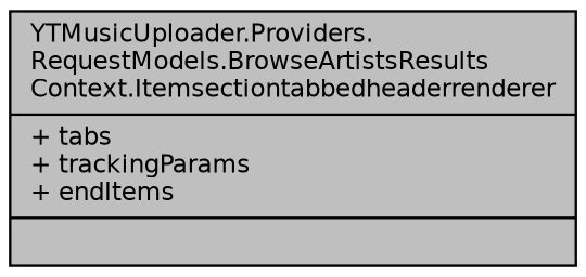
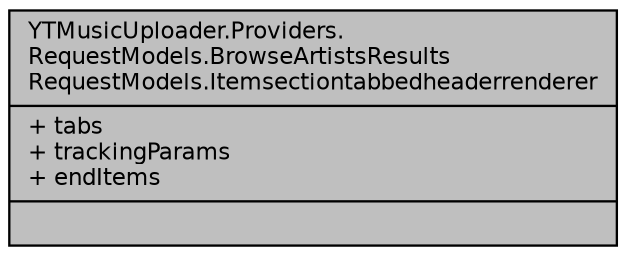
  digraph {
-   n1 [color=black fillcolor=grey75 fontcolor=black fontname=Helvetica fontsize=10 height=0.2 label="{YTMusicUploader.Providers.\lRequestModels.BrowseArtistsResults\lContext.Itemsectiontabbedheaderrenderer\n|+ tabs\l+ trackingParams\l+ endItems\l|}" shape=record style=filled width=0.4]
+   n1 [color=black fillcolor=grey75 fontcolor=black fontname=Helvetica fontsize=10 height=0.2 label="{YTMusicUploader.Providers.\lRequestModels.BrowseArtistsResults\lRequestModels.Itemsectiontabbedheaderrenderer\n|+ tabs\l+ trackingParams\l+ endItems\l|}" shape=record style=filled width=0.4]
  }
